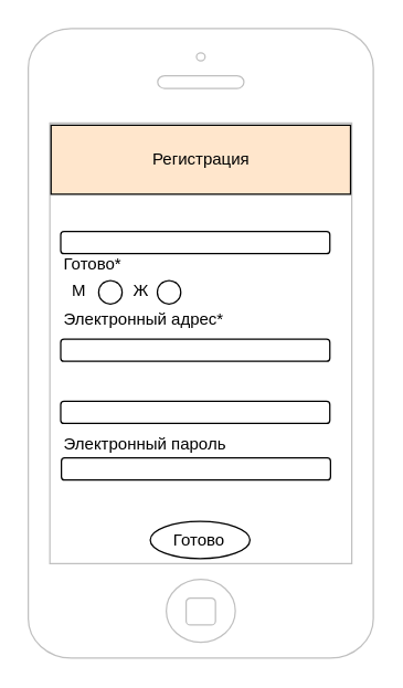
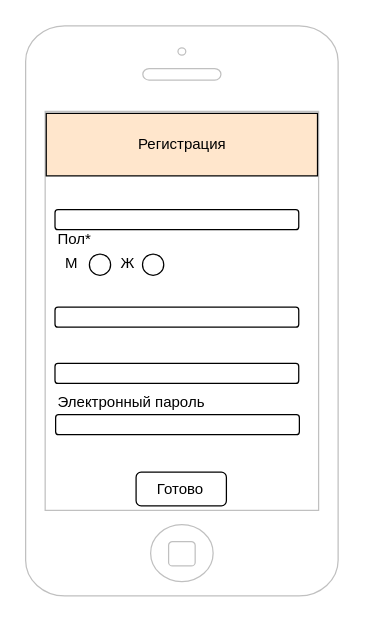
  <mxCell id="0" />
  <mxCell id="1" parent="0" />
  <mxCell id="2" value="" style="html=1;verticalLabelPosition=bottom;labelBackgroundColor=#ffffff;verticalAlign=top;shadow=0;dashed=0;strokeWidth=1;shape=mxgraph.ios7.misc.iphone;strokeColor=#c0c0c0;" parent="1" vertex="1"><mxGeometry x="20" y="20" width="250" height="456" as="geometry" /></mxCell>
  <mxCell id="3" value="Регистрация" style="rounded=0;whiteSpace=wrap;html=1;strokeColor=#000000;fillColor=#ffe6cc;" parent="1" vertex="1"><mxGeometry x="36.5" y="90" width="217" height="50" as="geometry" /></mxCell>
- <mxCell id="4" value="Готово*" style="text;html=1;strokeColor=none;fillColor=none;align=left;verticalAlign=middle;whiteSpace=wrap;rounded=0;" parent="1" vertex="1"><mxGeometry x="43.5" y="181" width="167" height="20" as="geometry" /></mxCell>
- <mxCell id="5" value="Электронный адрес*" style="text;html=1;strokeColor=none;fillColor=none;align=left;verticalAlign=middle;whiteSpace=wrap;rounded=0;" parent="1" vertex="1"><mxGeometry x="43.5" y="221" width="155" height="20" as="geometry" /></mxCell>
+ <mxCell id="4" value="Пол*" style="text;html=1;strokeColor=none;fillColor=none;align=left;verticalAlign=middle;whiteSpace=wrap;rounded=0;" parent="1" vertex="1"><mxGeometry x="43.5" y="181" width="167" height="20" as="geometry" /></mxCell>
  <mxCell id="6" value="" style="rounded=1;whiteSpace=wrap;html=1;strokeColor=#000000;" parent="1" vertex="1"><mxGeometry x="43.5" y="167" width="195" height="16" as="geometry" /></mxCell>
  <mxCell id="7" value="" style="rounded=1;whiteSpace=wrap;html=1;strokeColor=#000000;" parent="1" vertex="1"><mxGeometry x="43.5" y="245" width="195" height="16" as="geometry" /></mxCell>
- <mxCell id="8" value="Готово" style="ellipse;whiteSpace=wrap;html=1;strokeColor=#000000;" parent="1" vertex="1"><mxGeometry x="108.37" y="377" width="72.25" height="27" as="geometry" /></mxCell>
+ <mxCell id="8" value="Готово" style="rounded=1;whiteSpace=wrap;html=1;strokeColor=#000000;" parent="1" vertex="1"><mxGeometry x="108.37" y="377" width="72.25" height="27" as="geometry" /></mxCell>
  <mxCell id="9" value="" style="ellipse;whiteSpace=wrap;html=1;aspect=fixed;strokeColor=#000000;" parent="1" vertex="1"><mxGeometry x="71" y="202.5" width="17" height="17" as="geometry" /></mxCell>
  <mxCell id="10" value="" style="ellipse;whiteSpace=wrap;html=1;aspect=fixed;strokeColor=#000000;" parent="1" vertex="1"><mxGeometry x="113.5" y="202.5" width="17" height="17" as="geometry" /></mxCell>
  <mxCell id="11" value="М" style="text;html=1;strokeColor=none;fillColor=none;align=center;verticalAlign=middle;whiteSpace=wrap;rounded=0;" parent="1" vertex="1"><mxGeometry x="36.5" y="199.5" width="40" height="20" as="geometry" /></mxCell>
  <mxCell id="12" value="Ж" style="text;html=1;strokeColor=none;fillColor=none;align=center;verticalAlign=middle;whiteSpace=wrap;rounded=0;" parent="1" vertex="1"><mxGeometry x="81.5" y="199.5" width="40" height="20" as="geometry" /></mxCell>
  <mxCell id="13" value="Электронный пароль&amp;nbsp;" style="text;html=1;strokeColor=none;fillColor=none;align=left;verticalAlign=middle;whiteSpace=wrap;rounded=0;" parent="1" vertex="1"><mxGeometry x="43.5" y="311" width="157" height="20" as="geometry" /></mxCell>
  <mxCell id="14" value="" style="rounded=1;whiteSpace=wrap;html=1;strokeColor=#000000;" parent="1" vertex="1"><mxGeometry x="43.49" y="290" width="195" height="16" as="geometry" /></mxCell>
  <mxCell id="15" value="" style="rounded=1;whiteSpace=wrap;html=1;strokeColor=#000000;" parent="1" vertex="1"><mxGeometry x="44" y="331" width="195" height="16" as="geometry" /></mxCell>
